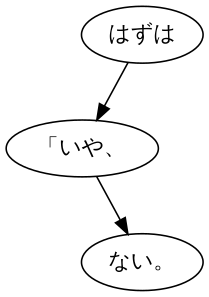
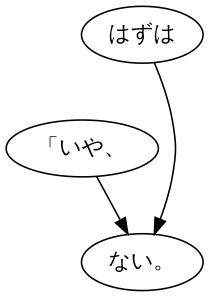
  digraph {
    n1 [label="「いや、"]
    n2 [label="ない。"]
    n3 [label="はずは"]
    n1 -> n2
-   n3 -> n1
+   n3 -> n2
  }
